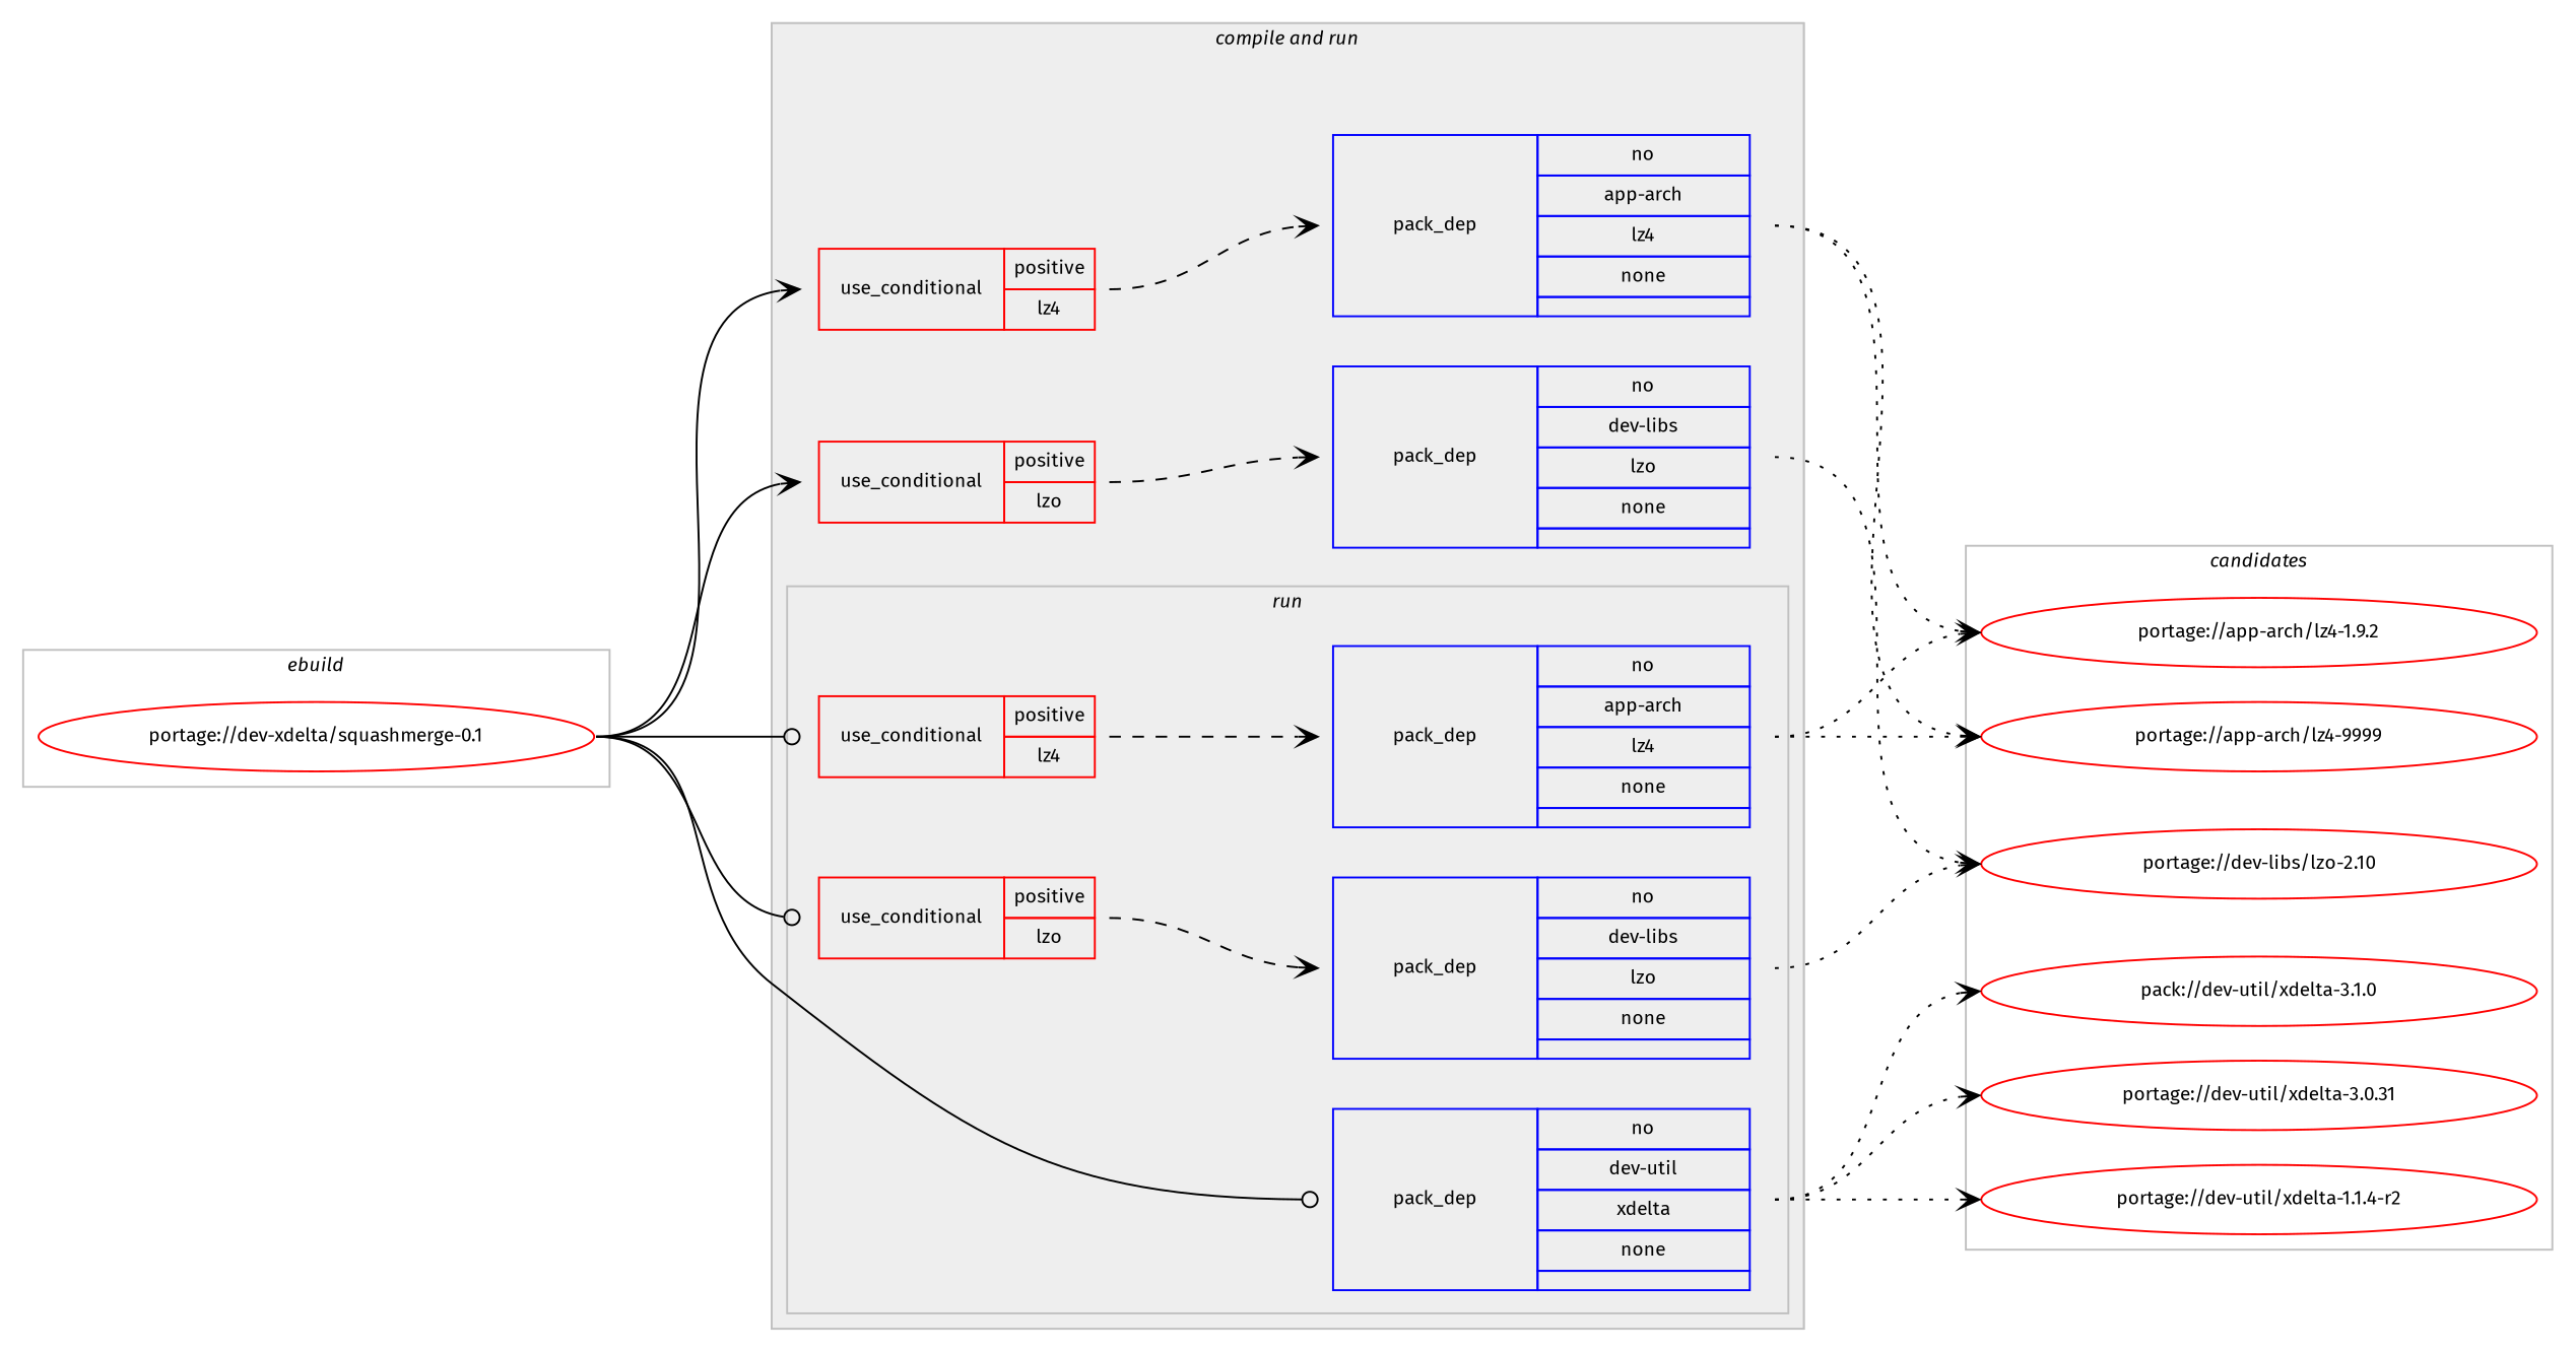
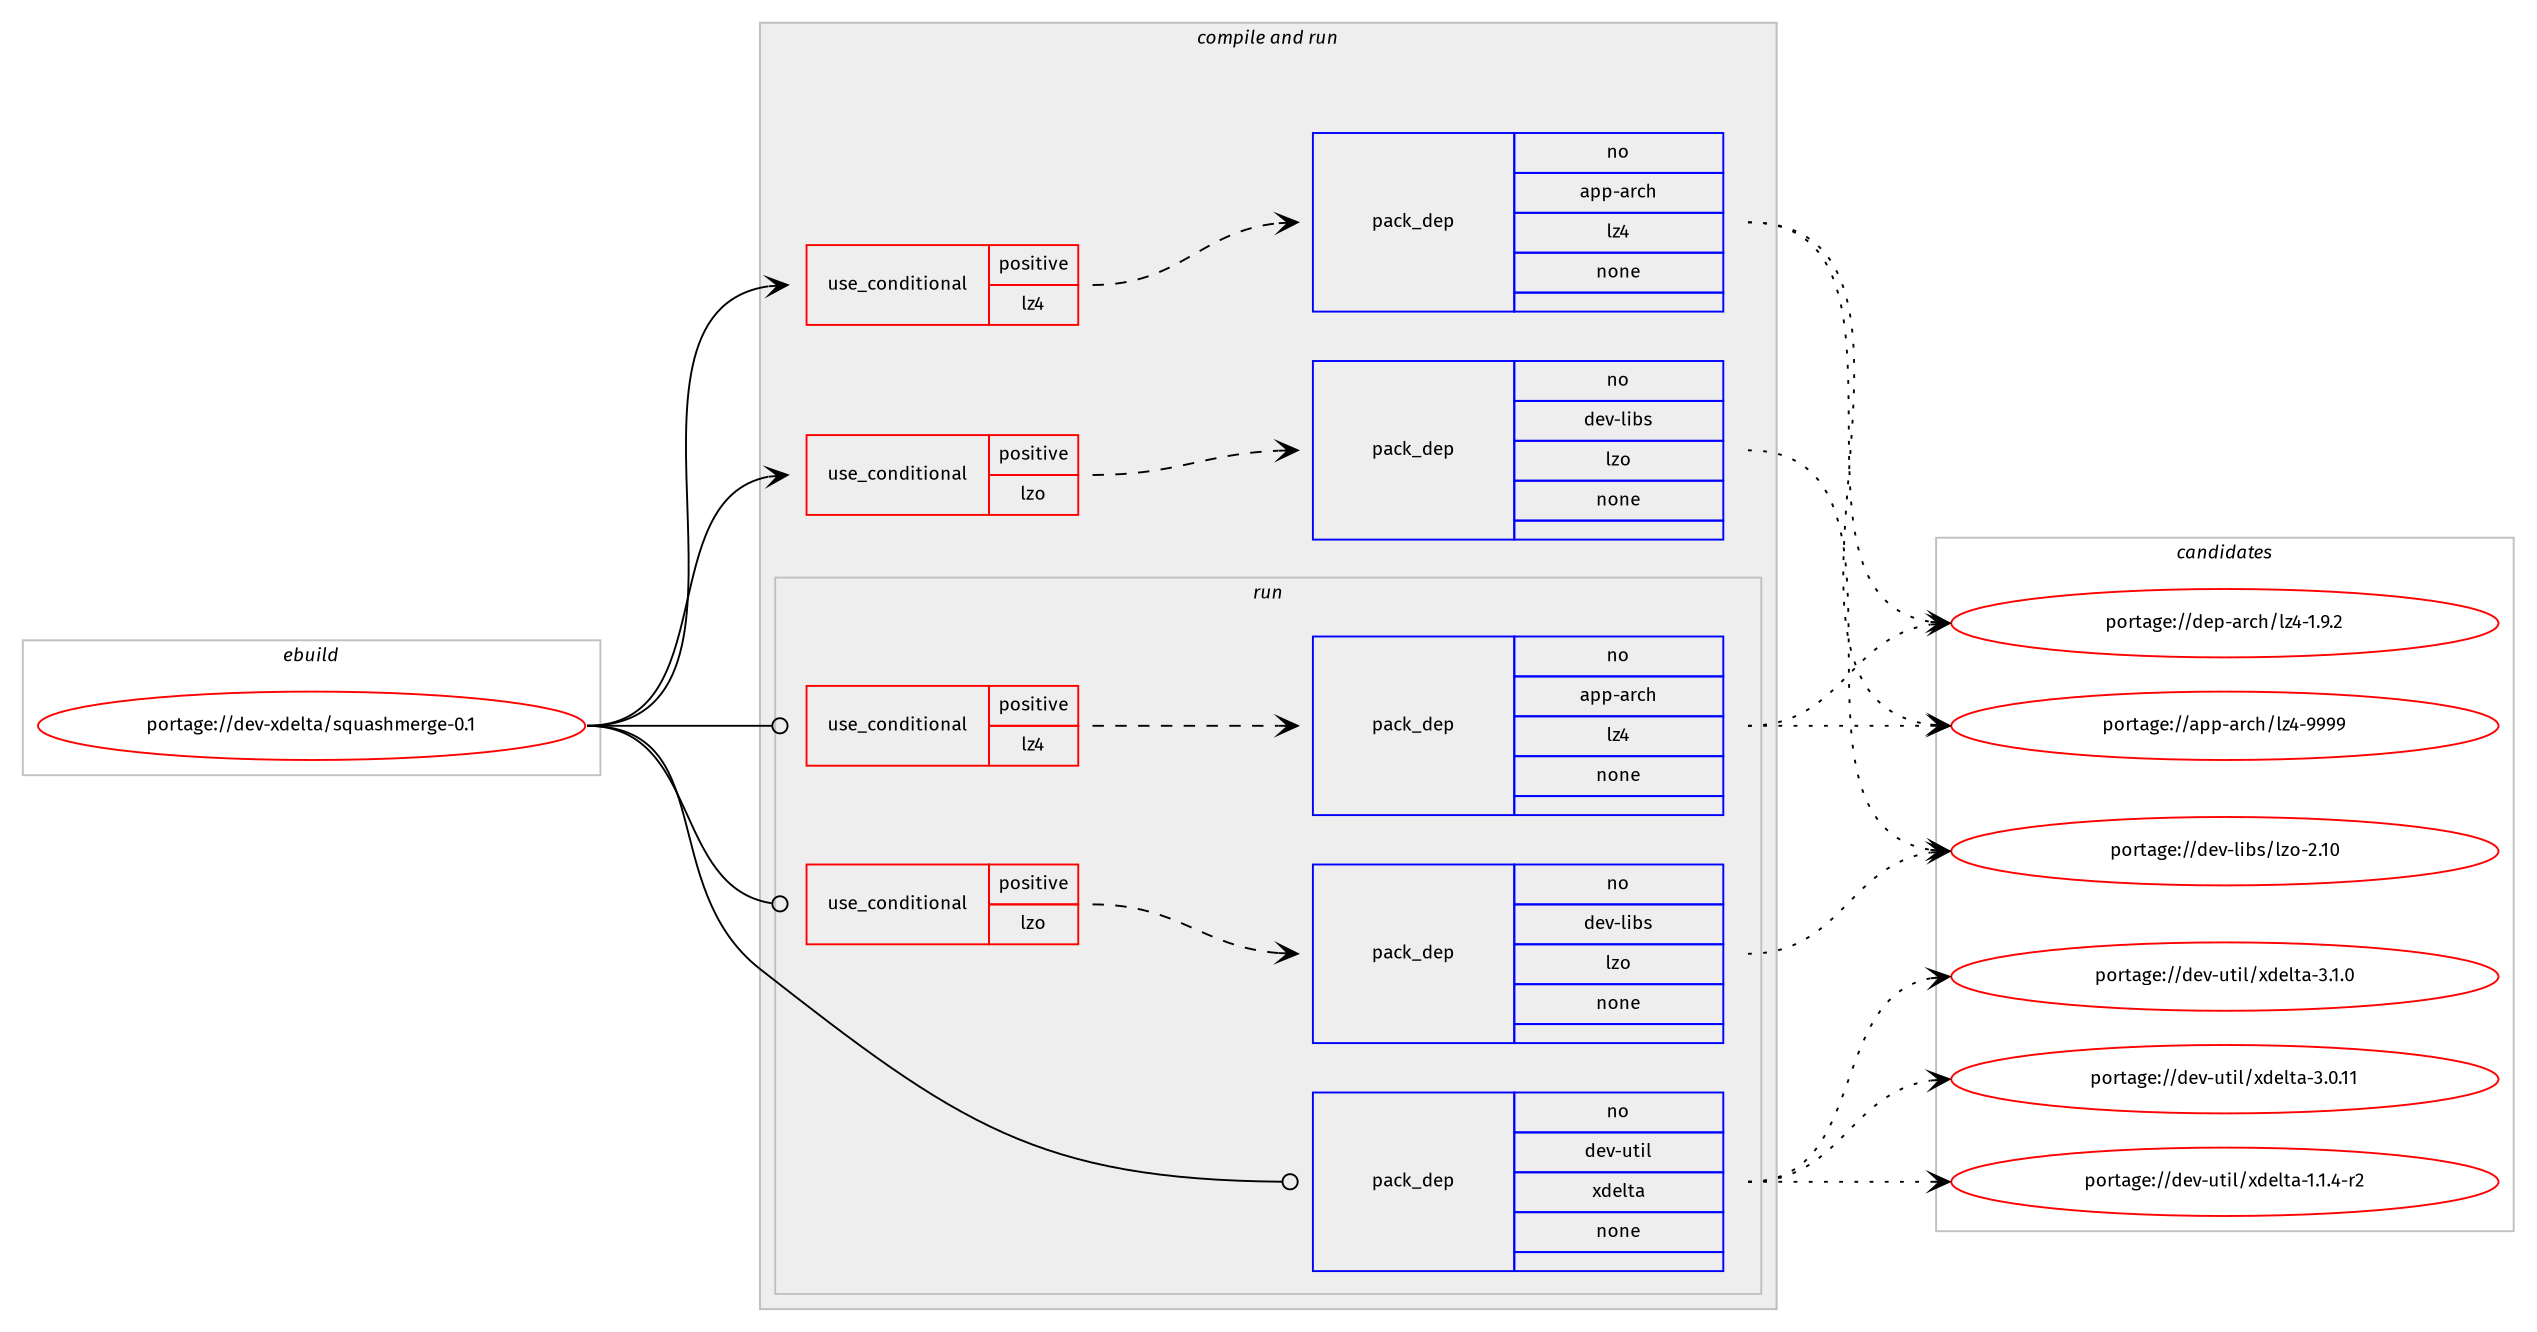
  digraph {
    compound=true
    concentrate=true
    fontname="Fira Sans"
    fontsize=10
    newrank=true
    rankdir=LR
    ranksep=1.5
    node [color=red fontname="Fira Sans" fontsize=10 shape=none]
    edge [arrowhead=vee fontname="Fira Sans" headport=w style=dotted tailport=e weight=20]
    n1 [label="portage://dev-xdelta/squashmerge-0.1" width=4 shape=""]
    n2 [color=blue label=<<TABLE BORDER="0" CELLBORDER="1" CELLSPACING="0" CELLPADDING="4" WIDTH="220"><TR><TD ROWSPAN="6" CELLPADDING="30">pack_dep</TD></TR><TR><TD WIDTH="110">no</TD></TR><TR><TD>app-arch</TD></TR><TR><TD>lz4</TD></TR><TR><TD>none</TD></TR><TR><TD></TD></TR></TABLE>>]
    n3 [label=<<TABLE BORDER="0" CELLBORDER="1" CELLSPACING="0" CELLPADDING="4"><TR><TD ROWSPAN="3" CELLPADDING="10">use_conditional</TD></TR><TR><TD>positive</TD></TR><TR><TD>lz4</TD></TR></TABLE>>]
    n4 [color=blue label=<<TABLE BORDER="0" CELLBORDER="1" CELLSPACING="0" CELLPADDING="4" WIDTH="220"><TR><TD ROWSPAN="6" CELLPADDING="30">pack_dep</TD></TR><TR><TD WIDTH="110">no</TD></TR><TR><TD>dev-libs</TD></TR><TR><TD>lzo</TD></TR><TR><TD>none</TD></TR><TR><TD></TD></TR></TABLE>>]
    n5 [label=<<TABLE BORDER="0" CELLBORDER="1" CELLSPACING="0" CELLPADDING="4"><TR><TD ROWSPAN="3" CELLPADDING="10">use_conditional</TD></TR><TR><TD>positive</TD></TR><TR><TD>lzo</TD></TR></TABLE>>]
    n6 [color=blue label=<<TABLE BORDER="0" CELLBORDER="1" CELLSPACING="0" CELLPADDING="4" WIDTH="220"><TR><TD ROWSPAN="6" CELLPADDING="30">pack_dep</TD></TR><TR><TD WIDTH="110">no</TD></TR><TR><TD>app-arch</TD></TR><TR><TD>lz4</TD></TR><TR><TD>none</TD></TR><TR><TD></TD></TR></TABLE>>]
    n7 [label=<<TABLE BORDER="0" CELLBORDER="1" CELLSPACING="0" CELLPADDING="4"><TR><TD ROWSPAN="3" CELLPADDING="10">use_conditional</TD></TR><TR><TD>positive</TD></TR><TR><TD>lz4</TD></TR></TABLE>>]
    n8 [color=blue label=<<TABLE BORDER="0" CELLBORDER="1" CELLSPACING="0" CELLPADDING="4" WIDTH="220"><TR><TD ROWSPAN="6" CELLPADDING="30">pack_dep</TD></TR><TR><TD WIDTH="110">no</TD></TR><TR><TD>dev-libs</TD></TR><TR><TD>lzo</TD></TR><TR><TD>none</TD></TR><TR><TD></TD></TR></TABLE>>]
    n9 [label=<<TABLE BORDER="0" CELLBORDER="1" CELLSPACING="0" CELLPADDING="4"><TR><TD ROWSPAN="3" CELLPADDING="10">use_conditional</TD></TR><TR><TD>positive</TD></TR><TR><TD>lzo</TD></TR></TABLE>>]
    n10 [color=blue label=<<TABLE BORDER="0" CELLBORDER="1" CELLSPACING="0" CELLPADDING="4" WIDTH="220"><TR><TD ROWSPAN="6" CELLPADDING="30">pack_dep</TD></TR><TR><TD WIDTH="110">no</TD></TR><TR><TD>dev-util</TD></TR><TR><TD>xdelta</TD></TR><TR><TD>none</TD></TR><TR><TD></TD></TR></TABLE>>]
    n11 [label="portage://app-arch/lz4-9999" width=4 shape=""]
-   n12 [label="portage://app-arch/lz4-1.9.2" width=4 shape=""]
+   n12 [label="portage://dep-arch/lz4-1.9.2" width=4 shape=""]
    n13 [label="portage://dev-libs/lzo-2.10" width=4 shape=""]
-   n14 [label="pack://dev-util/xdelta-3.1.0" width=4 shape=""]
-   n15 [label="portage://dev-util/xdelta-3.0.31" width=4 shape=""]
+   n14 [label="portage://dev-util/xdelta-3.1.0" width=4 shape=""]
+   n15 [label="portage://dev-util/xdelta-3.0.11" width=4 shape=""]
    n16 [label="portage://dev-util/xdelta-1.1.4-r2" width=4 shape=""]
    subgraph cluster_1 {
      color=gray
      label=<<i>ebuild</i>>
      rank=same
      n1
    }
    subgraph cluster_2 {
      color=gray
      label=<<i>dependencies</i>>
      subgraph cluster_3 {
        color=gray
        fillcolor="#eeeeee"
        label=<<i>compile</i>>
        style=filled
        subgraph sub_4 {
          color=gray
          fillcolor="#eeeeee"
          label=<<i>compile</i>>
          style=filled
          n3
          subgraph sub_5 {
            color=gray
            fillcolor="#eeeeee"
            label=<<i>compile</i>>
            style=filled
            n2
          }
        }
        subgraph sub_6 {
          color=gray
          fillcolor="#eeeeee"
          label=<<i>compile</i>>
          style=filled
          n5
          subgraph sub_7 {
            color=gray
            fillcolor="#eeeeee"
            label=<<i>compile</i>>
            style=filled
            n4
          }
        }
      }
      subgraph cluster_8 {
        color=gray
        fillcolor="#eeeeee"
        label=<<i>compile and run</i>>
        style=filled
      }
      subgraph cluster_9 {
        color=gray
        fillcolor="#eeeeee"
        label=<<i>run</i>>
        style=filled
        subgraph sub_10 {
          color=gray
          fillcolor="#eeeeee"
          label=<<i>run</i>>
          style=filled
          n7
          subgraph sub_11 {
            color=gray
            fillcolor="#eeeeee"
            label=<<i>run</i>>
            style=filled
            n6
          }
        }
        subgraph sub_12 {
          color=gray
          fillcolor="#eeeeee"
          label=<<i>run</i>>
          style=filled
          n9
          subgraph sub_13 {
            color=gray
            fillcolor="#eeeeee"
            label=<<i>run</i>>
            style=filled
            n8
          }
        }
        subgraph sub_14 {
          color=gray
          fillcolor="#eeeeee"
          label=<<i>run</i>>
          style=filled
          n10
        }
      }
    }
    subgraph cluster_15 {
      color=gray
      label=<<i>candidates</i>>
      rank=same
      subgraph sub_16 {
        color=black
        label=<<i>candidates</i>>
        nodesep=1
        rank=same
        n11
        n12
      }
      subgraph sub_17 {
        color=black
        label=<<i>candidates</i>>
        nodesep=1
        rank=same
        n13
      }
      subgraph sub_18 {
        color=black
        label=<<i>candidates</i>>
        nodesep=1
        rank=same
        n11
        n12
      }
      subgraph sub_19 {
        color=black
        label=<<i>candidates</i>>
        nodesep=1
        rank=same
        n13
      }
      subgraph sub_20 {
        color=black
        label=<<i>candidates</i>>
        nodesep=1
        rank=same
        n14
        n15
        n16
      }
    }
    n1 -> n3 [style=solid]
    n1 -> n5 [style=solid]
    n1 -> n7 [arrowhead=odot style=solid]
    n1 -> n9 [arrowhead=odot style=solid]
    n1 -> n10 [arrowhead=odot style=solid]
    n2 -> n11 [weight=100]
    n2 -> n12 [weight=100]
    n3 -> n2 [style=dashed]
    n4 -> n13 [weight=100]
    n5 -> n4 [style=dashed]
    n6 -> n11 [weight=100]
    n6 -> n12 [weight=100]
    n7 -> n6 [style=dashed]
    n8 -> n13 [weight=100]
    n9 -> n8 [style=dashed]
    n10 -> n14 [weight=100]
    n10 -> n15 [weight=100]
    n10 -> n16 [weight=100]
  }
